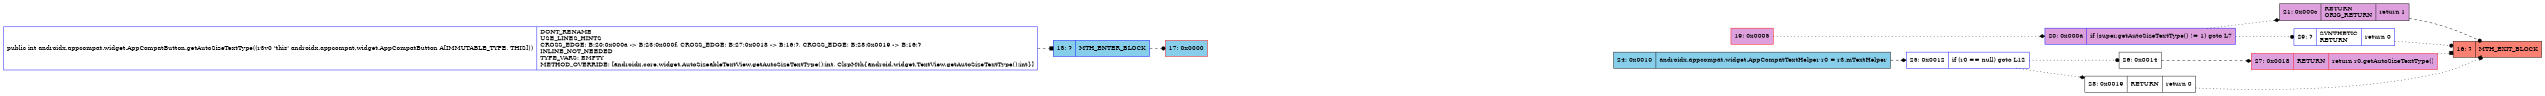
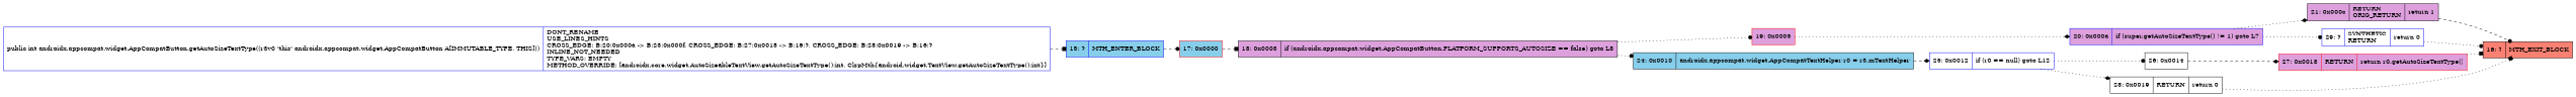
  digraph {
    rankdir=LR
    node [color=black fillcolor=plum shape=record style=filled]
    edge [arrowhead=dot style=dotted]
    n1 [color=blue fillcolor=skyblue label="{15\:\ ?|MTH_ENTER_BLOCK\l}"]
    n2 [color=red fillcolor=skyblue label="{17\:\ 0x0000}"]
+   n3 [label="{18\:\ 0x0003|if (androidx.appcompat.widget.AppCompatButton.PLATFORM_SUPPORTS_AUTOSIZE == false) goto L8\l}"]
    n4 [color=red label="{19\:\ 0x0005}"]
    n5 [fillcolor=skyblue label="{24\:\ 0x0010|androidx.appcompat.widget.AppCompatTextHelper r0 = r3.mTextHelper\l}"]
    n6 [color=blue label="{20\:\ 0x000a|if (super.getAutoSizeTextType() != 1) goto L7\l}"]
    n7 [color=blue fillcolor=white label="{25\:\ 0x0012|if (r0 == null) goto L12\l}"]
    n8 [label="{21\:\ 0x000c|RETURN\lORIG_RETURN\l|return 1\l}"]
    n9 [color=blue fillcolor=white label="{29\:\ ?|SYNTHETIC\lRETURN\l|return 0\l}"]
    n10 [fillcolor=salmon label="{16\:\ ?|MTH_EXIT_BLOCK\l}"]
    n11 [fillcolor=white label="{26\:\ 0x0014}"]
    n12 [fillcolor=white label="{28\:\ 0x0019|RETURN\l|return 0\l}"]
    n13 [color=red label="{27\:\ 0x0018|RETURN\l|return r0.getAutoSizeTextType()\l}"]
    n14 [color=blue fillcolor=white label="{public int androidx.appcompat.widget.AppCompatButton.getAutoSizeTextType((r3v0 'this' androidx.appcompat.widget.AppCompatButton A[IMMUTABLE_TYPE, THIS]))  | DONT_RENAME\lUSE_LINES_HINTS\lCROSS_EDGE: B:20:0x000a \-\> B:23:0x000f, CROSS_EDGE: B:27:0x0018 \-\> B:16:?, CROSS_EDGE: B:28:0x0019 \-\> B:16:?\lINLINE_NOT_NEEDED\lTYPE_VARS: EMPTY\lMETHOD_OVERRIDE: [androidx.core.widget.AutoSizeableTextView.getAutoSizeTextType():int, ClspMth\{android.widget.TextView.getAutoSizeTextType():int\}]\l}"]
    n1 -> n2 [style=dashed]
+   n2 -> n3 [arrowhead=box style=dashed]
+   n3 -> n4
+   n3 -> n5
    n4 -> n6 [arrowhead=diamond]
    n5 -> n7 [arrowhead=diamond style=dashed]
    n6 -> n8 [arrowhead=diamond]
    n6 -> n9
    n7 -> n11
    n7 -> n12 [arrowhead=diamond]
    n8 -> n10 [style=dashed]
    n9 -> n10
    n11 -> n13 [arrowhead=diamond style=dashed]
    n12 -> n10 [arrowhead=box]
    n13 -> n10 [arrowhead=box]
    n14 -> n1 [arrowhead=box style=dashed]
  }
